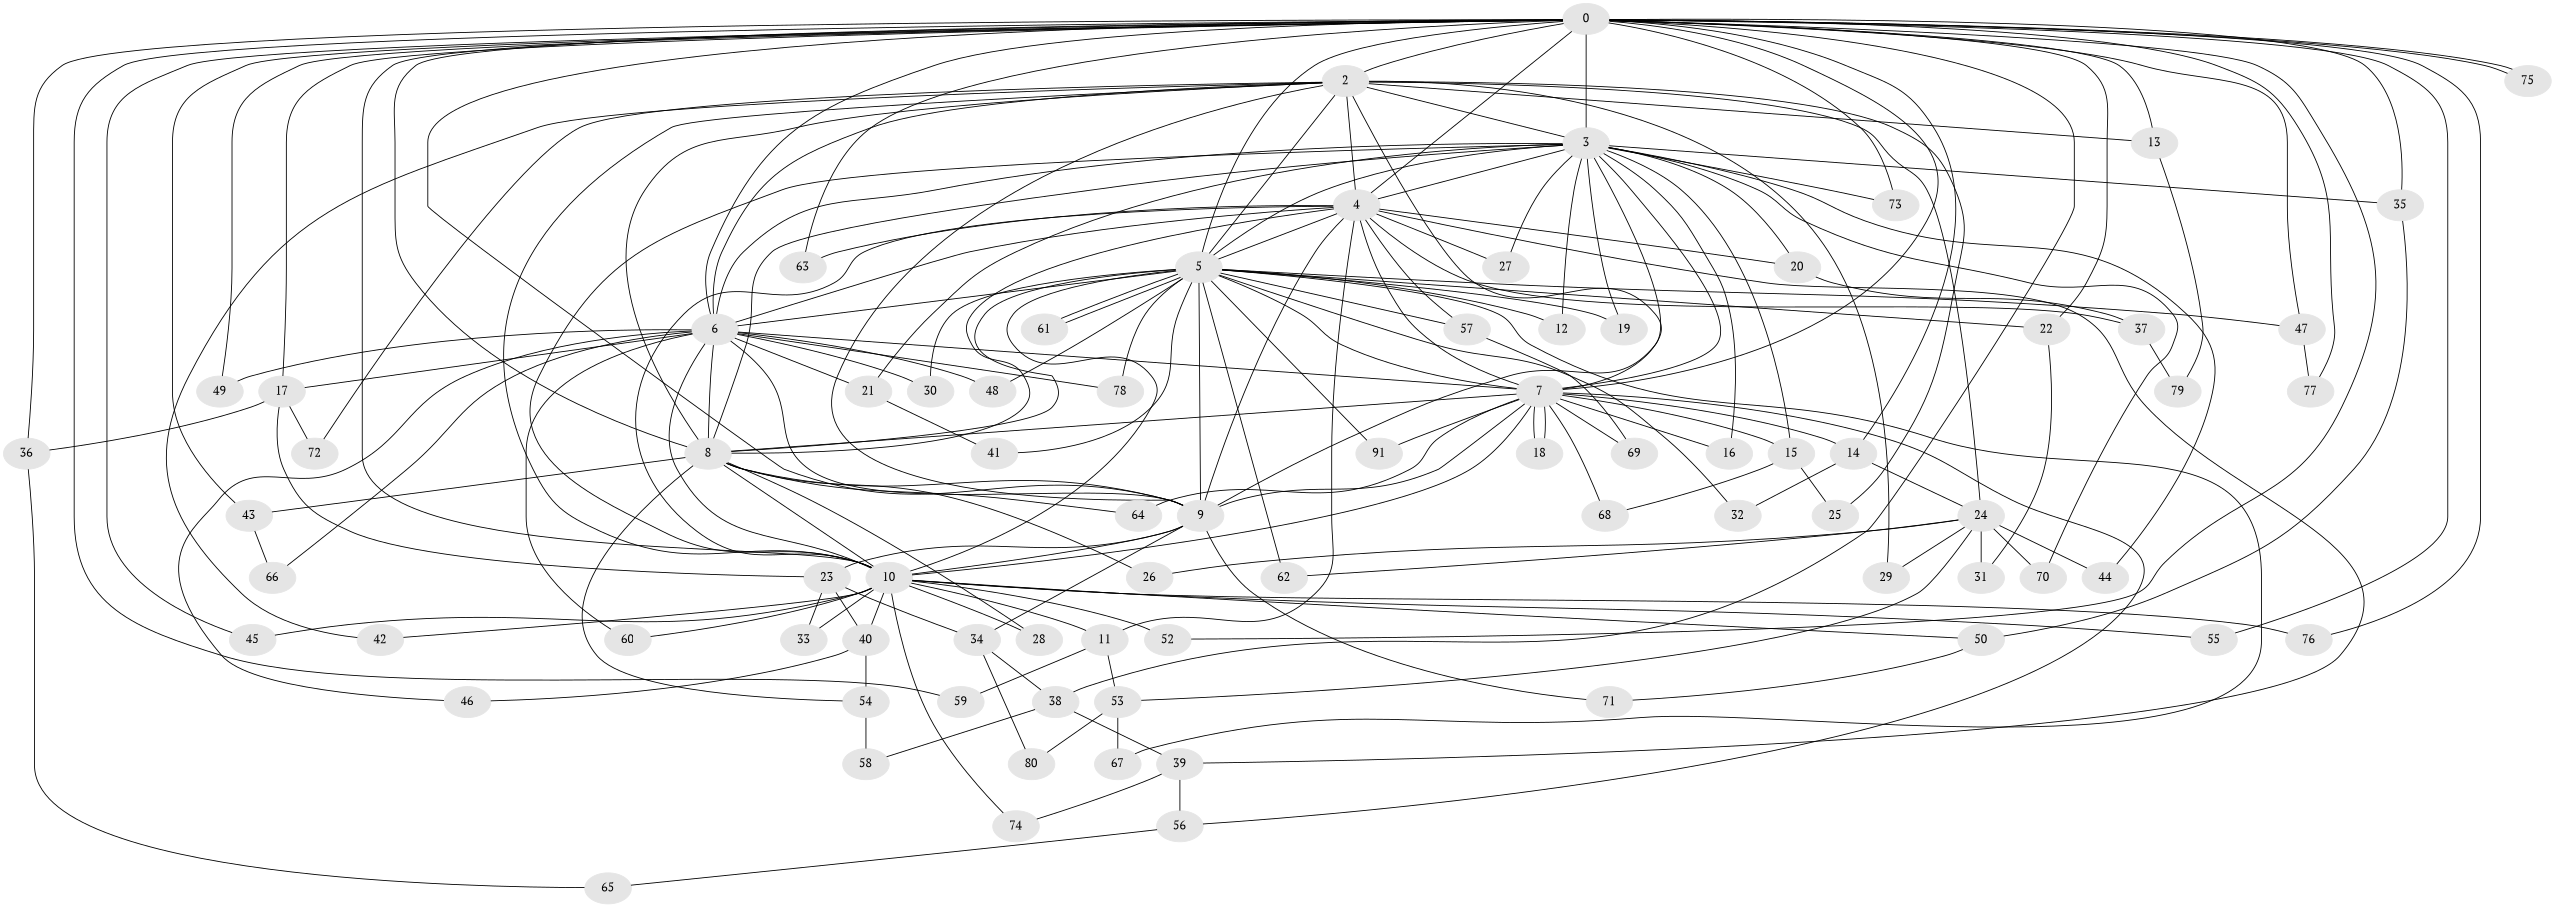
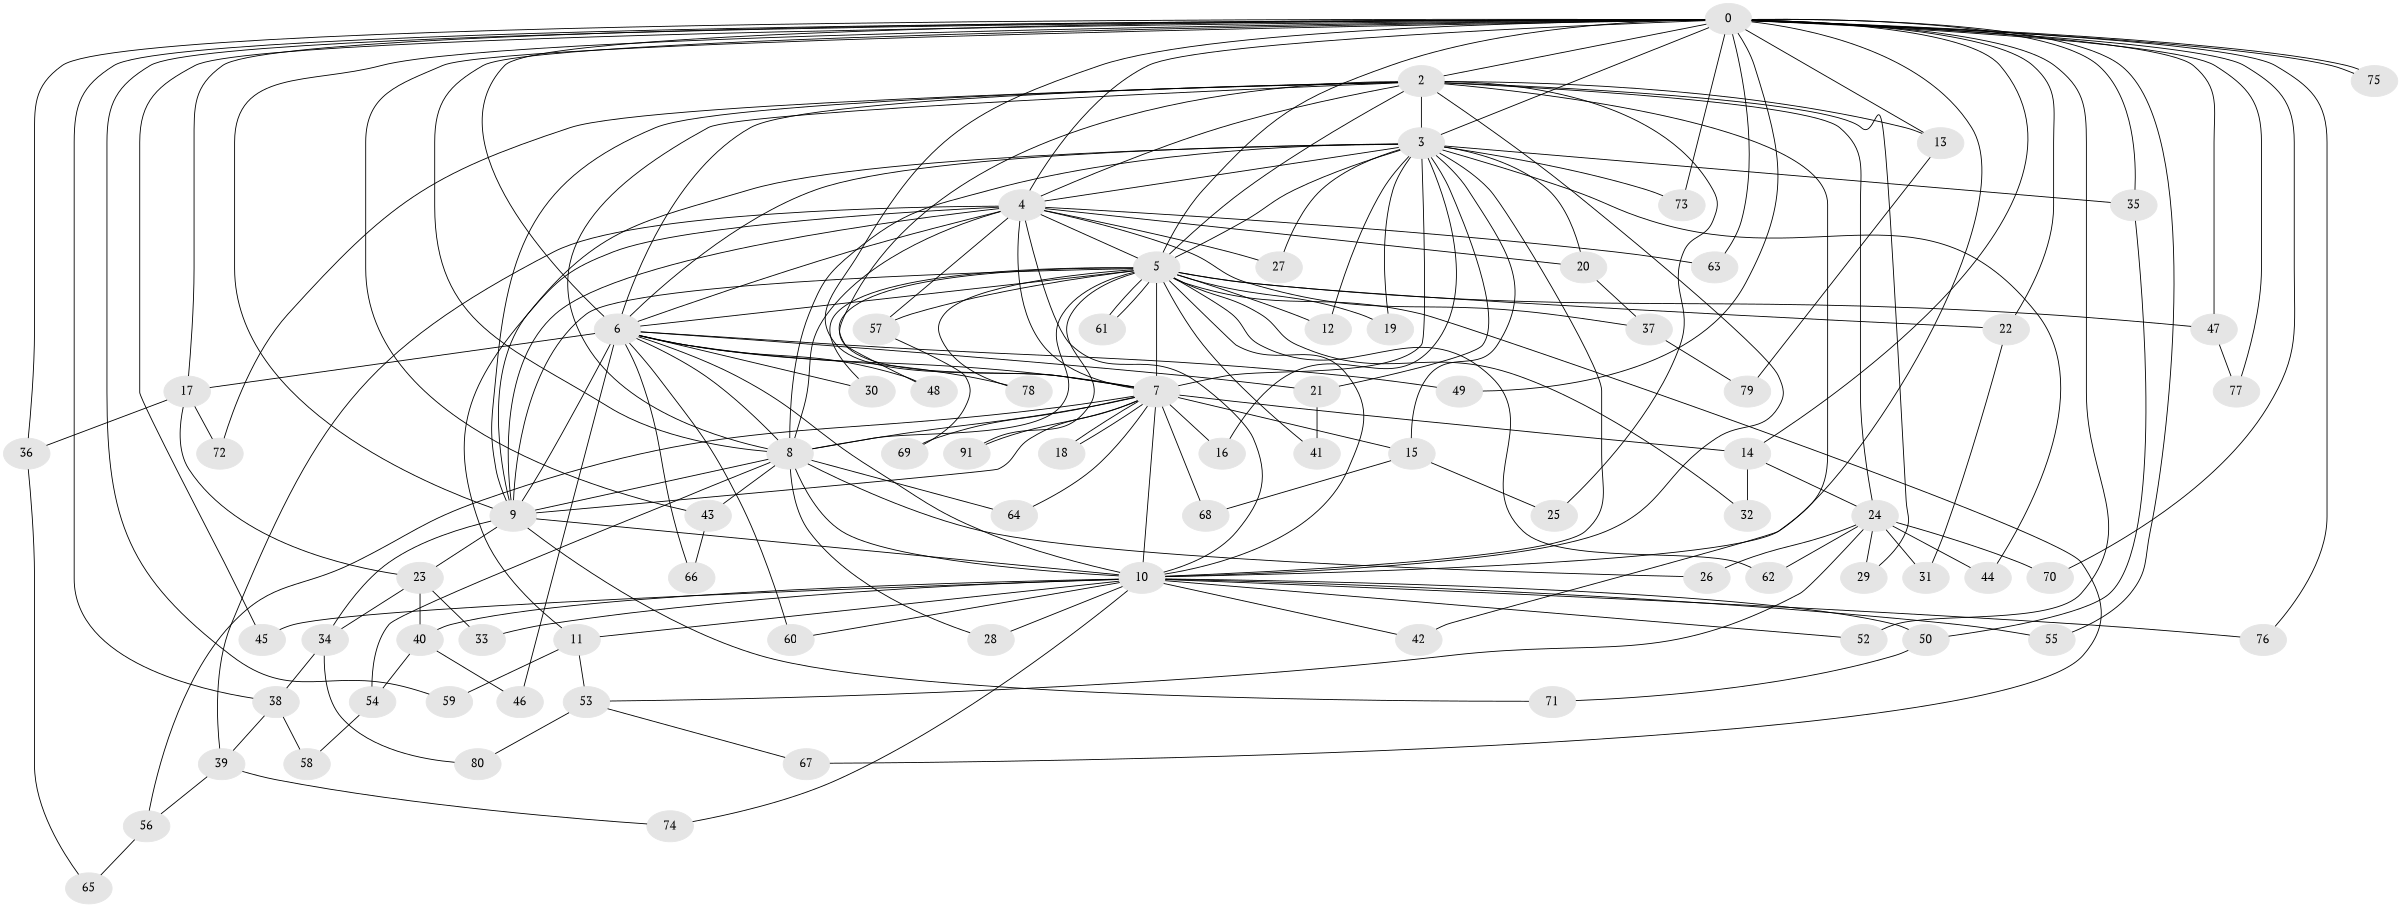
  graph {
    fontname="PT Serif"
    node [color=gray90 fontname="PT Serif" style=filled]
    edge [fontname="PT Serif"]
    n1 [label=0]
    2
    3
    4
    5
    6
    7
    8
    9
    10
    13
    14
    17
    22
    35
    36
    38
    43
    45
    47
    49
    52
    55
    59
    63
    73
    75
    76
    77
    24
    25
    29
    42
    72
    12
    15
    16
    19
    20
    21
    27
    44
    70
    11
    37
    39
    57
    30
    32
    41
    48
    n52 [label=91]
    61
    62
    67
    78
    46
    60
    66
    18
    56
    64
    68
    69
    26
    28
    54
    23
    34
    71
    33
    40
    50
    74
    79
    31
    65
    58
    53
    80
    n1 -- 2
    n1 -- 3
    n1 -- 4
    n1 -- 5
    n1 -- 6
    n1 -- 7
    n1 -- 8
    n1 -- 9
    n1 -- 10
    n1 -- 13
    n1 -- 14
    n1 -- 17
    n1 -- 22
    n1 -- 35
    n1 -- 36
    n1 -- 38
    n1 -- 43
    n1 -- 45
    n1 -- 47
    n1 -- 49
    n1 -- 52
    n1 -- 55
    n1 -- 59
    n1 -- 63
    n1 -- 73
    n1 -- 75
    n1 -- 75
    n1 -- 76
    n1 -- 77
    2 -- 3
    2 -- 4
    2 -- 5
    2 -- 6
    2 -- 7
    2 -- 8
    2 -- 9
    2 -- 10
    2 -- 13
    2 -- 24
    2 -- 25
    2 -- 29
    2 -- 42
    2 -- 72
    3 -- 4
    3 -- 5
    3 -- 6
    3 -- 7
    3 -- 8
    3 -- 9
    3 -- 10
    3 -- 35
    3 -- 73
    3 -- 12
    3 -- 15
    3 -- 16
    3 -- 19
    3 -- 20
    3 -- 21
    3 -- 27
    3 -- 44
-   3 -- 70
+   n1 -- 70
    4 -- 5
    4 -- 6
    4 -- 7
    4 -- 8
    4 -- 9
    4 -- 10
    4 -- 63
    4 -- 20
    4 -- 27
    4 -- 11
    4 -- 37
    4 -- 39
    4 -- 57
    5 -- 6
    5 -- 7
    5 -- 8
    5 -- 9
    5 -- 10
    5 -- 22
    5 -- 47
    5 -- 12
    5 -- 19
    5 -- 57
    5 -- 30
    5 -- 32
    5 -- 41
    5 -- 48
    5 -- n52
    5 -- 61
    5 -- 61
    5 -- 62
    5 -- 67
    5 -- 78
    6 -- 7
    6 -- 8
    6 -- 9
    6 -- 10
    6 -- 17
    6 -- 49
    6 -- 21
    6 -- 30
    6 -- 48
    6 -- 78
    6 -- 46
    6 -- 60
    6 -- 66
    7 -- 8
    7 -- 9
    7 -- 10
    7 -- 14
    7 -- 15
    7 -- 16
    7 -- n52
    7 -- 18
    7 -- 18
    7 -- 56
    7 -- 64
    7 -- 68
    7 -- 69
    8 -- 9
    8 -- 10
    8 -- 43
    8 -- 64
    8 -- 26
    8 -- 28
    8 -- 54
    9 -- 10
    9 -- 23
    9 -- 34
    9 -- 71
    10 -- 45
    10 -- 52
    10 -- 55
    10 -- 76
    10 -- 42
    10 -- 11
    10 -- 60
    10 -- 28
    10 -- 33
    10 -- 40
    10 -- 50
    10 -- 74
    13 -- 79
    14 -- 24
    14 -- 32
    17 -- 36
    17 -- 72
    17 -- 23
    22 -- 31
    35 -- 50
    36 -- 65
    38 -- 39
    38 -- 58
    43 -- 66
    47 -- 77
    24 -- 29
    24 -- 44
    24 -- 70
    24 -- 62
    24 -- 26
    24 -- 31
    24 -- 53
    15 -- 25
    15 -- 68
    20 -- 37
    21 -- 41
    11 -- 59
    11 -- 53
    37 -- 79
    39 -- 56
    39 -- 74
    57 -- 69
    56 -- 65
    54 -- 58
    23 -- 34
    23 -- 33
    23 -- 40
    34 -- 38
    34 -- 80
    40 -- 46
    40 -- 54
    50 -- 71
    53 -- 67
    53 -- 80
  }
